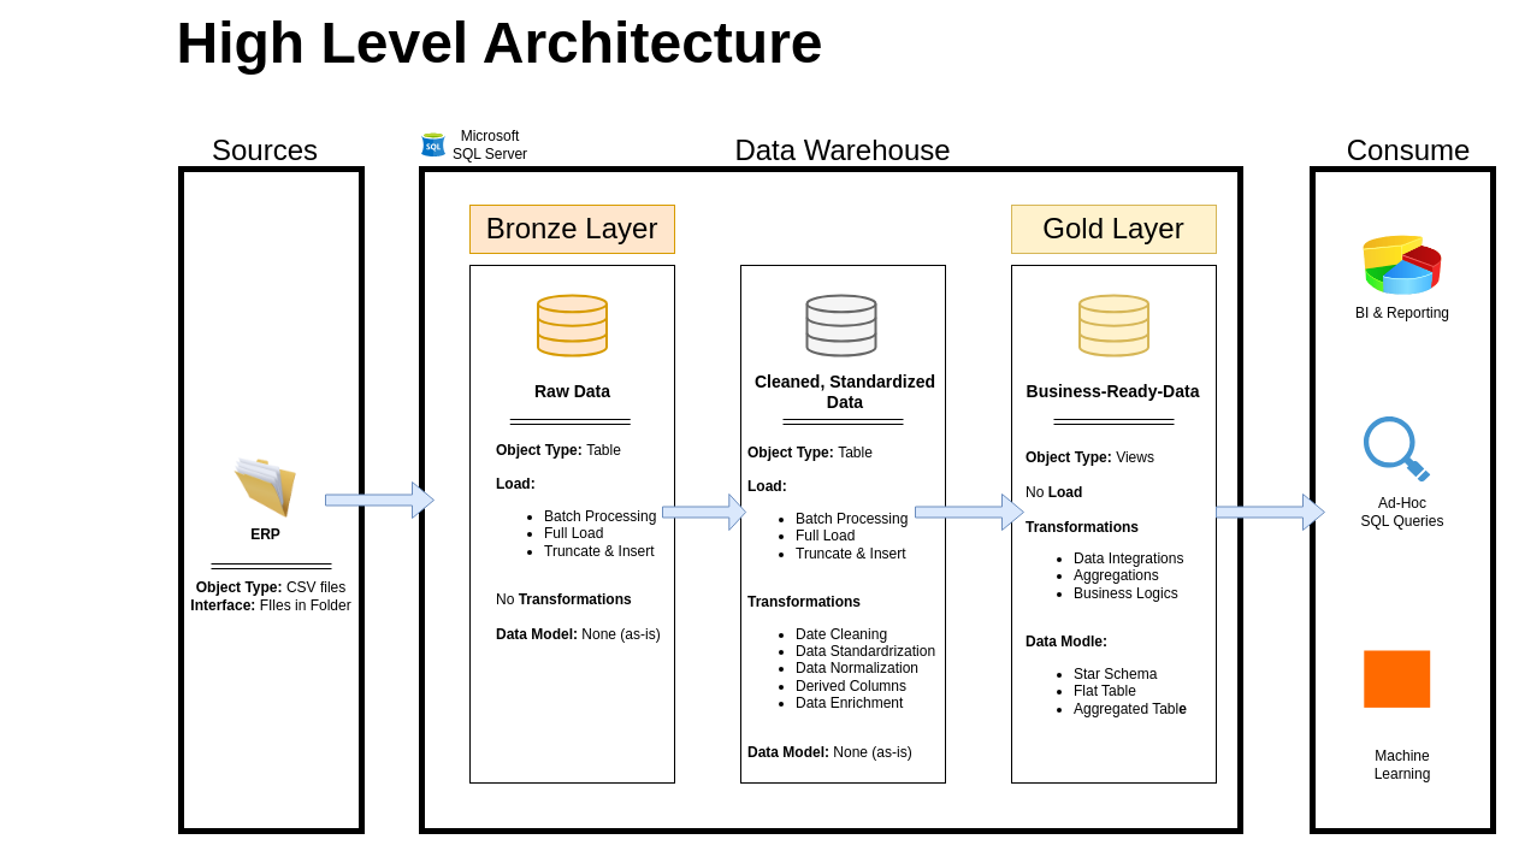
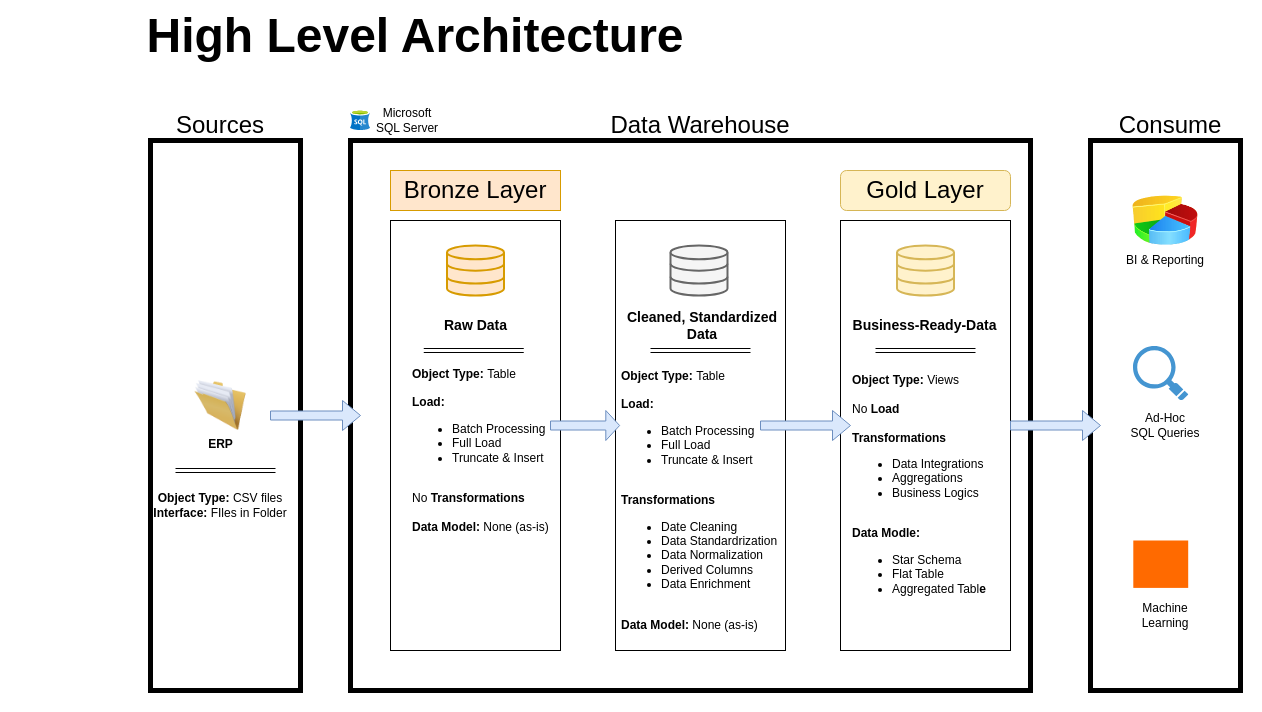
  <mxCell id="0" />
  <mxCell id="1" parent="0" />
  <mxCell id="2" value="&lt;b&gt;&lt;font style=&quot;font-size: 48px;&quot;&gt;High Level Architecture&lt;/font&gt;&lt;/b&gt;" style="text;strokeColor=none;align=center;fillColor=none;html=1;verticalAlign=middle;whiteSpace=wrap;rounded=0;" vertex="1" parent="1"><mxGeometry x="20" y="20" width="790" height="30" as="geometry" /></mxCell>
  <mxCell id="3" value="" style="rounded=0;whiteSpace=wrap;html=1;fillColor=none;strokeColor=light-dark(#000000,#EDEDED);strokeWidth=5;" vertex="1" parent="1"><mxGeometry x="150" y="140" width="150" height="550" as="geometry" /></mxCell>
  <mxCell id="4" value="&lt;font style=&quot;font-size: 24px;&quot;&gt;Sources&lt;/font&gt;" style="rounded=0;whiteSpace=wrap;html=1;strokeColor=none;" vertex="1" parent="1"><mxGeometry x="160" y="120" width="120" height="10" as="geometry" /></mxCell>
  <mxCell id="5" value="" style="rounded=0;whiteSpace=wrap;html=1;fillColor=default;strokeColor=light-dark(#000000,#EDEDED);strokeWidth=5;" vertex="1" parent="1"><mxGeometry x="350" y="140" width="680" height="550" as="geometry" /></mxCell>
  <mxCell id="6" value="&lt;font style=&quot;font-size: 24px;&quot;&gt;Data Warehouse&lt;/font&gt;" style="rounded=0;whiteSpace=wrap;html=1;strokeColor=none;" vertex="1" parent="1"><mxGeometry x="595" y="120" width="210" height="10" as="geometry" /></mxCell>
  <mxCell id="7" value="" style="rounded=0;whiteSpace=wrap;html=1;fillColor=none;strokeColor=light-dark(#000000,#EDEDED);strokeWidth=5;" vertex="1" parent="1"><mxGeometry x="1090" y="140" width="150" height="550" as="geometry" /></mxCell>
  <mxCell id="8" value="&lt;font style=&quot;font-size: 24px;&quot;&gt;Consume&lt;/font&gt;" style="rounded=0;whiteSpace=wrap;html=1;strokeColor=none;" vertex="1" parent="1"><mxGeometry x="1110" y="120" width="120" height="10" as="geometry" /></mxCell>
  <mxCell id="9" value="&lt;font style=&quot;font-size: 24px;&quot;&gt;Bronze Layer&lt;/font&gt;" style="rounded=0;whiteSpace=wrap;html=1;fillColor=light-dark(#f8a654, #ce6100);" vertex="1" parent="1"><mxGeometry x="390" y="170" width="170" height="40" as="geometry" /></mxCell>
  <mxCell id="10" value="&lt;font style=&quot;font-size: 24px;&quot;&gt;Bronze Layer&lt;/font&gt;" style="rounded=0;whiteSpace=wrap;html=1;fillColor=#ffe6cc;strokeColor=#d79b00;" vertex="1" parent="1"><mxGeometry x="390" y="170" width="170" height="40" as="geometry" /></mxCell>
  <mxCell id="11" value="" style="rounded=0;whiteSpace=wrap;html=1;fillColor=none;" vertex="1" parent="1"><mxGeometry x="615" y="220" width="170" height="430" as="geometry" /></mxCell>
- <mxCell id="12" value="&lt;font style=&quot;font-size: 24px;&quot;&gt;Gold Layer&lt;/font&gt;" style="rounded=0;whiteSpace=wrap;html=1;fillColor=#fff2cc;strokeColor=#d6b656;" vertex="1" parent="1"><mxGeometry x="840" y="170" width="170" height="40" as="geometry" /></mxCell>
+ <mxCell id="12" value="&lt;font style=&quot;font-size: 24px;&quot;&gt;Gold Layer&lt;/font&gt;" style="whiteSpace=wrap;html=1;fillColor=#fff2cc;strokeColor=#d6b656;rounded=1;" vertex="1" parent="1"><mxGeometry x="840" y="170" width="170" height="40" as="geometry" /></mxCell>
  <mxCell id="13" value="" style="rounded=0;whiteSpace=wrap;html=1;fillColor=none;" vertex="1" parent="1"><mxGeometry x="840" y="220" width="170" height="430" as="geometry" /></mxCell>
  <mxCell id="14" value="&lt;b&gt;ERP&lt;/b&gt;" style="image;html=1;image=img/lib/clip_art/general/Full_Folder_128x128.png" vertex="1" parent="1"><mxGeometry x="185" y="380" width="70" height="50" as="geometry" /></mxCell>
  <mxCell id="15" value="" style="shape=link;html=1;rounded=0;" edge="1" parent="1"><mxGeometry width="100" relative="1" as="geometry"><mxPoint x="175" y="470" as="sourcePoint" /><mxPoint x="275" y="470" as="targetPoint" /><Array as="points" /></mxGeometry></mxCell>
- <mxCell id="16" value="&lt;b&gt;Object Type:&lt;/b&gt; CSV files&lt;div&gt;&lt;b&gt;Interface:&lt;/b&gt; FIles in Folder&lt;/div&gt;" style="text;html=1;align=center;verticalAlign=middle;whiteSpace=wrap;rounded=0;" vertex="1" parent="1"><mxGeometry x="155" y="480" width="140" height="30" as="geometry" /></mxCell>
+ <mxCell id="16" value="&lt;b&gt;Object Type:&lt;/b&gt; CSV files&lt;div&gt;&lt;b&gt;Interface:&lt;/b&gt; FIles in Folder&lt;/div&gt;" style="text;html=1;align=center;verticalAlign=middle;whiteSpace=wrap;rounded=0;" vertex="1" parent="1"><mxGeometry x="150" y="490" width="140" height="30" as="geometry" /></mxCell>
  <mxCell id="17" value="" style="rounded=0;whiteSpace=wrap;html=1;fillColor=none;" vertex="1" parent="1"><mxGeometry x="390" y="220" width="170" height="430" as="geometry" /></mxCell>
  <mxCell id="18" value="" style="html=1;verticalLabelPosition=bottom;align=center;labelBackgroundColor=#ffffff;verticalAlign=top;strokeWidth=2;strokeColor=#d79b00;shadow=0;dashed=0;shape=mxgraph.ios7.icons.data;fillColor=#ffe6cc;" vertex="1" parent="1"><mxGeometry x="446.5" y="245" width="57" height="50" as="geometry" /></mxCell>
  <mxCell id="19" value="" style="html=1;verticalLabelPosition=bottom;align=center;labelBackgroundColor=#ffffff;verticalAlign=top;strokeWidth=2;strokeColor=#666666;shadow=0;dashed=0;shape=mxgraph.ios7.icons.data;fillColor=#f5f5f5;fontColor=#333333;" vertex="1" parent="1"><mxGeometry x="670" y="245" width="57" height="50" as="geometry" /></mxCell>
  <mxCell id="20" value="" style="html=1;verticalLabelPosition=bottom;align=center;labelBackgroundColor=#ffffff;verticalAlign=top;strokeWidth=2;strokeColor=#d6b656;shadow=0;dashed=0;shape=mxgraph.ios7.icons.data;fillColor=#fff2cc;" vertex="1" parent="1"><mxGeometry x="896.51" y="245" width="57" height="50" as="geometry" /></mxCell>
  <mxCell id="21" value="" style="shape=singleArrow;whiteSpace=wrap;html=1;fillColor=#dae8fc;strokeColor=#6c8ebf;" vertex="1" parent="1"><mxGeometry x="270" y="400" width="90" height="30" as="geometry" /></mxCell>
  <mxCell id="22" value="" style="shape=singleArrow;whiteSpace=wrap;html=1;fillColor=#dae8fc;strokeColor=#6c8ebf;" vertex="1" parent="1"><mxGeometry x="550" y="410" width="69.12" height="30" as="geometry" /></mxCell>
  <mxCell id="23" value="" style="shape=singleArrow;whiteSpace=wrap;html=1;fillColor=#dae8fc;strokeColor=#6c8ebf;" vertex="1" parent="1"><mxGeometry x="760" y="410" width="90" height="30" as="geometry" /></mxCell>
  <mxCell id="24" value="" style="shape=singleArrow;whiteSpace=wrap;html=1;fillColor=#dae8fc;strokeColor=#6c8ebf;" vertex="1" parent="1"><mxGeometry x="1010" y="410" width="90" height="30" as="geometry" /></mxCell>
  <mxCell id="25" value="&lt;b style=&quot;&quot;&gt;&lt;font style=&quot;font-size: 14px;&quot;&gt;Raw Data&lt;/font&gt;&lt;/b&gt;" style="text;html=1;align=center;verticalAlign=middle;whiteSpace=wrap;rounded=0;shadow=0;" vertex="1" parent="1"><mxGeometry x="426.75" y="310" width="96.5" height="30" as="geometry" /></mxCell>
  <mxCell id="26" value="&lt;b style=&quot;&quot;&gt;&lt;font style=&quot;font-size: 14px;&quot;&gt;Cleaned, Standardized Data&lt;/font&gt;&lt;/b&gt;" style="text;html=1;align=center;verticalAlign=middle;whiteSpace=wrap;rounded=0;" vertex="1" parent="1"><mxGeometry x="615" y="310" width="174.12" height="30" as="geometry" /></mxCell>
  <mxCell id="27" value="&lt;b style=&quot;&quot;&gt;&lt;font style=&quot;font-size: 14px;&quot;&gt;Business-Ready-Data&lt;/font&gt;&lt;/b&gt;" style="text;html=1;align=center;verticalAlign=middle;whiteSpace=wrap;rounded=0;" vertex="1" parent="1"><mxGeometry x="833.39" y="310" width="183.25" height="30" as="geometry" /></mxCell>
  <mxCell id="28" value="" style="shape=link;html=1;rounded=0;" edge="1" parent="1"><mxGeometry width="100" relative="1" as="geometry"><mxPoint x="423.25" y="350" as="sourcePoint" /><mxPoint x="523.25" y="350" as="targetPoint" /><Array as="points" /></mxGeometry></mxCell>
  <mxCell id="29" value="" style="shape=link;html=1;rounded=0;" edge="1" parent="1"><mxGeometry width="100" relative="1" as="geometry"><mxPoint x="650" y="350" as="sourcePoint" /><mxPoint x="750" y="350" as="targetPoint" /><Array as="points" /></mxGeometry></mxCell>
  <mxCell id="30" value="" style="shape=link;html=1;rounded=0;" edge="1" parent="1"><mxGeometry width="100" relative="1" as="geometry"><mxPoint x="875.01" y="350" as="sourcePoint" /><mxPoint x="975.01" y="350" as="targetPoint" /><Array as="points" /></mxGeometry></mxCell>
  <mxCell id="31" value="&lt;b&gt;Object Type:&lt;/b&gt;&amp;nbsp;Table&lt;div&gt;&lt;br&gt;&lt;div&gt;&lt;b&gt;Load:&amp;nbsp;&lt;/b&gt;&lt;/div&gt;&lt;div&gt;&lt;ul&gt;&lt;li&gt;Batch Processing&lt;/li&gt;&lt;li&gt;Full Load&amp;nbsp;&lt;/li&gt;&lt;li&gt;Truncate &amp;amp; Insert&lt;/li&gt;&lt;/ul&gt;&lt;div&gt;&lt;b&gt;&lt;br&gt;&lt;/b&gt;&lt;/div&gt;&lt;/div&gt;&lt;div&gt;No&lt;b&gt; Transformations&lt;/b&gt;&lt;/div&gt;&lt;div&gt;&lt;b&gt;&lt;br&gt;&lt;/b&gt;&lt;/div&gt;&lt;div&gt;&lt;b&gt;Data Model: &lt;/b&gt;None (as-is)&lt;/div&gt;&lt;/div&gt;" style="text;html=1;align=left;verticalAlign=middle;whiteSpace=wrap;rounded=0;shadow=0;" vertex="1" parent="1"><mxGeometry x="410" y="320" width="170" height="260" as="geometry" /></mxCell>
  <mxCell id="32" value="&lt;b&gt;Object Type:&lt;/b&gt;&amp;nbsp;Table&lt;div&gt;&lt;br&gt;&lt;div&gt;&lt;b&gt;Load:&amp;nbsp;&lt;/b&gt;&lt;/div&gt;&lt;div&gt;&lt;ul&gt;&lt;li&gt;Batch Processing&lt;/li&gt;&lt;li&gt;Full Load&amp;nbsp;&lt;/li&gt;&lt;li&gt;Truncate &amp;amp; Insert&lt;/li&gt;&lt;/ul&gt;&lt;div&gt;&lt;b&gt;&lt;br&gt;&lt;/b&gt;&lt;/div&gt;&lt;/div&gt;&lt;div&gt;&lt;b&gt;Transformations&lt;/b&gt;&lt;/div&gt;&lt;div&gt;&lt;ul&gt;&lt;li&gt;Date Cleaning&lt;/li&gt;&lt;li&gt;Data Standardrization&lt;/li&gt;&lt;li&gt;Data Normalization&lt;/li&gt;&lt;li&gt;Derived Columns&lt;/li&gt;&lt;li&gt;Data Enrichment&lt;/li&gt;&lt;/ul&gt;&lt;/div&gt;&lt;div&gt;&lt;b&gt;&lt;br&gt;&lt;/b&gt;&lt;/div&gt;&lt;div&gt;&lt;b&gt;Data Model: &lt;/b&gt;None (as-is)&lt;/div&gt;&lt;/div&gt;" style="text;html=1;align=left;verticalAlign=middle;whiteSpace=wrap;rounded=0;" vertex="1" parent="1"><mxGeometry x="619.12" y="370" width="170" height="260" as="geometry" /></mxCell>
  <mxCell id="33" value="&lt;b&gt;Object Type:&lt;/b&gt;&amp;nbsp;Views&lt;div&gt;&lt;br&gt;&lt;/div&gt;&lt;div&gt;No &lt;b&gt;Load&lt;/b&gt;&lt;/div&gt;&lt;div&gt;&lt;b&gt;&lt;br&gt;&lt;/b&gt;&lt;div&gt;&lt;div&gt;&lt;b&gt;Transformations&lt;/b&gt;&lt;/div&gt;&lt;div&gt;&lt;ul&gt;&lt;li&gt;Data Integrations&lt;/li&gt;&lt;li&gt;Aggregations&lt;/li&gt;&lt;li&gt;Business Logics&lt;/li&gt;&lt;/ul&gt;&lt;/div&gt;&lt;div&gt;&lt;b&gt;&lt;br&gt;&lt;/b&gt;&lt;/div&gt;&lt;div&gt;&lt;b&gt;Data Modle:&amp;nbsp;&lt;/b&gt;&lt;/div&gt;&lt;/div&gt;&lt;/div&gt;&lt;div&gt;&lt;ul&gt;&lt;li&gt;Star Schema&lt;/li&gt;&lt;li&gt;Flat Table&lt;/li&gt;&lt;li&gt;Aggregated Tabl&lt;b&gt;e&lt;/b&gt;&lt;/li&gt;&lt;/ul&gt;&lt;/div&gt;" style="text;html=1;align=left;verticalAlign=middle;whiteSpace=wrap;rounded=0;" vertex="1" parent="1"><mxGeometry x="850" y="360" width="170" height="260" as="geometry" /></mxCell>
  <mxCell id="34" value="BI &amp;amp; Reporting" style="text;html=1;align=center;verticalAlign=middle;whiteSpace=wrap;rounded=0;" vertex="1" parent="1"><mxGeometry x="1120" y="245" width="90" height="30" as="geometry" /></mxCell>
  <mxCell id="35" value="Ad-Hoc&lt;div&gt;SQL Queries&lt;/div&gt;" style="text;html=1;align=center;verticalAlign=middle;whiteSpace=wrap;rounded=0;" vertex="1" parent="1"><mxGeometry x="1120" y="410" width="90" height="30" as="geometry" /></mxCell>
- <mxCell id="36" value="Machine Learning" style="text;html=1;align=center;verticalAlign=middle;whiteSpace=wrap;rounded=0;" vertex="1" parent="1"><mxGeometry x="1120" y="620" width="90" height="30" as="geometry" /></mxCell>
+ <mxCell id="36" value="Machine Learning" style="text;html=1;align=center;verticalAlign=middle;whiteSpace=wrap;rounded=0;" vertex="1" parent="1"><mxGeometry x="1120" y="600" width="90" height="30" as="geometry" /></mxCell>
  <mxCell id="37" value="" style="image;html=1;image=img/lib/clip_art/finance/Pie_Chart_128x128.png" vertex="1" parent="1"><mxGeometry x="1132.5" y="190" width="65" height="60" as="geometry" /></mxCell>
  <mxCell id="38" value="" style="shadow=0;dashed=0;html=1;strokeColor=none;fillColor=#4495D1;labelPosition=center;verticalLabelPosition=bottom;verticalAlign=top;align=center;outlineConnect=0;shape=mxgraph.veeam.magnifying_glass;pointerEvents=1;" vertex="1" parent="1"><mxGeometry x="1132.5" y="345.6" width="55.2" height="54.4" as="geometry" /></mxCell>
  <mxCell id="39" value="" style="points=[];aspect=fixed;html=1;align=center;shadow=0;dashed=0;fillColor=#FF6A00;strokeColor=none;shape=mxgraph.alibaba_cloud.gdb_graph_database;" vertex="1" parent="1"><mxGeometry x="1132.8" y="540" width="54.9" height="47.4" as="geometry" /></mxCell>
  <mxCell id="40" value="" style="image;sketch=0;aspect=fixed;html=1;points=[];align=center;fontSize=12;image=img/lib/mscae/dep/SQL_Server_Stretch_DB.svg;" vertex="1" parent="1"><mxGeometry x="350" y="110" width="20" height="20" as="geometry" /></mxCell>
  <mxCell id="41" value="Microsoft SQL Server" style="text;html=1;align=center;verticalAlign=middle;whiteSpace=wrap;rounded=0;" vertex="1" parent="1"><mxGeometry x="370" y="105" width="73.5" height="30" as="geometry" /></mxCell>
